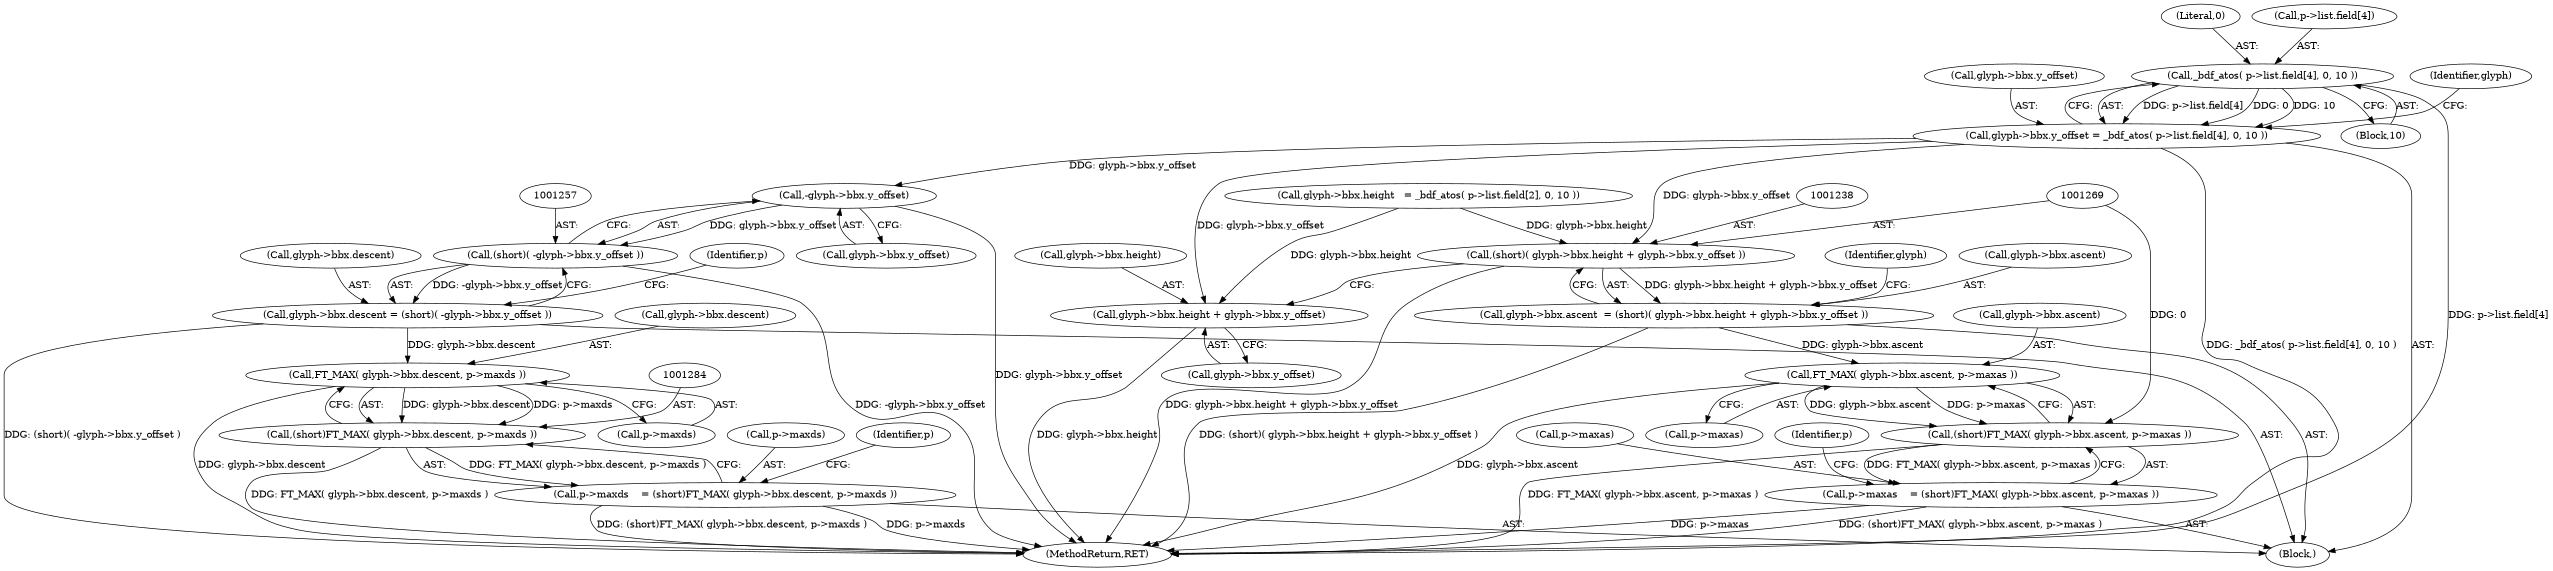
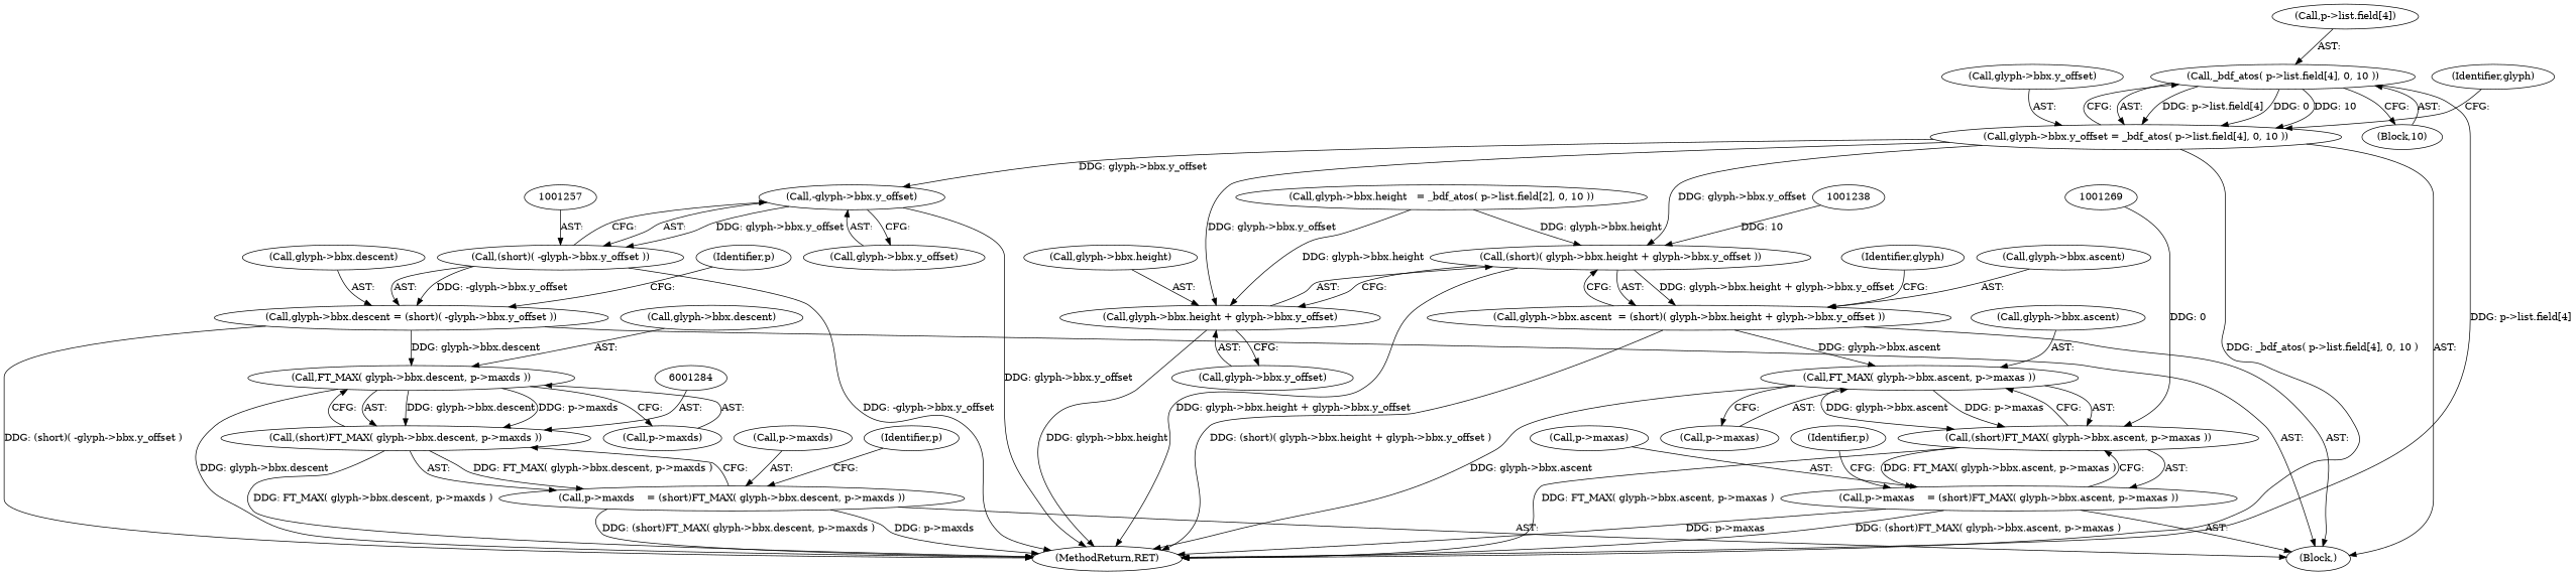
  digraph {
    fontname="DejaVu Serif"
    node [fontname="DejaVu Serif"]
    edge [fontname="DejaVu Serif"]
    n1 [label="(Call,_bdf_atos( p->list.field[4], 0, 10 ))"]
    n2 [label="(Call,glyph->bbx.y_offset = _bdf_atos( p->list.field[4], 0, 10 ))"]
    n3 [label="(Block,10)"]
    n4 [label="(MethodReturn,RET)"]
    n5 [label="(Call,(short)( glyph->bbx.height + glyph->bbx.y_offset ))"]
    n6 [label="(Call,glyph->bbx.height + glyph->bbx.y_offset)"]
    n7 [label="(Call,-glyph->bbx.y_offset)"]
    n8 [label="(Block,)"]
    n9 [label="(Call,glyph->bbx.ascent  = (short)( glyph->bbx.height + glyph->bbx.y_offset ))"]
    n10 [label="(Call,glyph->bbx.y_offset)"]
    n11 [label="(Call,(short)( -glyph->bbx.y_offset ))"]
    n12 [label="(Call,glyph->bbx.y_offset)"]
    n13 [label="(Call,FT_MAX( glyph->bbx.ascent, p->maxas ))"]
    n14 [label="(Call,(short)FT_MAX( glyph->bbx.ascent, p->maxas ))"]
    n15 [label="(Call,p->maxas)"]
    n16 [label="(Call,p->maxas    = (short)FT_MAX( glyph->bbx.ascent, p->maxas ))"]
    n17 [label="(Call,glyph->bbx.descent = (short)( -glyph->bbx.y_offset ))"]
    n18 [label="(Call,FT_MAX( glyph->bbx.descent, p->maxds ))"]
    n19 [label="(Call,(short)FT_MAX( glyph->bbx.descent, p->maxds ))"]
    n20 [label="(Call,p->maxds)"]
    n21 [label="(Call,p->maxds    = (short)FT_MAX( glyph->bbx.descent, p->maxds ))"]
    n22 [label="(Identifier,p)"]
    n23 [label="(Call,glyph->bbx.height)"]
    n24 [label="(Call,p->maxas)"]
    n25 [label="(Identifier,p)"]
    n26 [label="(Call,glyph->bbx.y_offset)"]
    n27 [label="(Identifier,glyph)"]
    n28 [label="(Call,glyph->bbx.descent)"]
-   n29 [label="(Literal,0)"]
    n30 [label="(Call,p->maxds)"]
    n31 [label="(Identifier,p)"]
    n32 [label="(Call,glyph->bbx.ascent)"]
    n33 [label="(Call,glyph->bbx.descent)"]
    n34 [label="(Call,p->list.field[4])"]
    n35 [label="(Call,glyph->bbx.ascent)"]
    n36 [label="(Call,glyph->bbx.height   = _bdf_atos( p->list.field[2], 0, 10 ))"]
    n37 [label="(Identifier,glyph)"]
    1001238
    1001269
    1001257
-   1001284
+   1001284 [label=6001284]
    n1 -> n2 [label="AST: "]
    n1 -> n2 [label="DDG: p->list.field[4]"]
    n1 -> n2 [label="DDG: 0"]
    n1 -> n2 [label="DDG: 10"]
    n1 -> n3 [label="CFG: "]
    n1 -> n4 [label="DDG: p->list.field[4]"]
    n2 -> n1 [label="CFG: "]
    n2 -> n4 [label="DDG: _bdf_atos( p->list.field[4], 0, 10 )"]
    n2 -> n5 [label="DDG: glyph->bbx.y_offset"]
    n2 -> n6 [label="DDG: glyph->bbx.y_offset"]
    n2 -> n7 [label="DDG: glyph->bbx.y_offset"]
    n2 -> n8 [label="AST: "]
    n3 -> n1 [label="AST: "]
    n5 -> n4 [label="DDG: glyph->bbx.height + glyph->bbx.y_offset"]
    n5 -> n6 [label="CFG: "]
    n5 -> n9 [label="AST: "]
    n5 -> n9 [label="DDG: glyph->bbx.height + glyph->bbx.y_offset"]
    n6 -> n4 [label="DDG: glyph->bbx.height"]
-   1001269 -> n5 [label="AST: "]
+   n6 -> n5 [label="AST: "]
    n6 -> n10 [label="CFG: "]
    n7 -> n4 [label="DDG: glyph->bbx.y_offset"]
    n7 -> n11 [label="AST: "]
    n7 -> n11 [label="DDG: glyph->bbx.y_offset"]
    n7 -> n12 [label="CFG: "]
    n9 -> n4 [label="DDG: (short)( glyph->bbx.height + glyph->bbx.y_offset )"]
    n9 -> n5 [label="CFG: "]
    n9 -> n8 [label="AST: "]
    n9 -> n13 [label="DDG: glyph->bbx.ascent"]
    n10 -> n6 [label="AST: "]
    n11 -> n4 [label="DDG: -glyph->bbx.y_offset"]
    n11 -> n7 [label="CFG: "]
    n11 -> n17 [label="AST: "]
    n11 -> n17 [label="DDG: -glyph->bbx.y_offset"]
    n12 -> n7 [label="AST: "]
    n13 -> n4 [label="DDG: glyph->bbx.ascent"]
    n13 -> n14 [label="AST: "]
    n13 -> n14 [label="DDG: glyph->bbx.ascent"]
    n13 -> n14 [label="DDG: p->maxas"]
    n13 -> n15 [label="CFG: "]
    n14 -> n4 [label="DDG: FT_MAX( glyph->bbx.ascent, p->maxas )"]
    n14 -> n13 [label="CFG: "]
    n14 -> n16 [label="AST: "]
    n14 -> n16 [label="DDG: FT_MAX( glyph->bbx.ascent, p->maxas )"]
    n15 -> n13 [label="AST: "]
    n16 -> n4 [label="DDG: p->maxas"]
    n16 -> n4 [label="DDG: (short)FT_MAX( glyph->bbx.ascent, p->maxas )"]
    n16 -> n8 [label="AST: "]
    n16 -> n14 [label="CFG: "]
    n17 -> n4 [label="DDG: (short)( -glyph->bbx.y_offset )"]
    n17 -> n8 [label="AST: "]
-   n17 -> n11 [label="CFG: "]
    n17 -> n18 [label="DDG: glyph->bbx.descent"]
    n18 -> n4 [label="DDG: glyph->bbx.descent"]
    n18 -> n19 [label="AST: "]
    n18 -> n19 [label="DDG: glyph->bbx.descent"]
    n18 -> n19 [label="DDG: p->maxds"]
    n18 -> n20 [label="CFG: "]
    n19 -> n4 [label="DDG: FT_MAX( glyph->bbx.descent, p->maxds )"]
    n19 -> n18 [label="CFG: "]
    n19 -> n21 [label="AST: "]
    n19 -> n21 [label="DDG: FT_MAX( glyph->bbx.descent, p->maxds )"]
    n20 -> n18 [label="AST: "]
    n21 -> n4 [label="DDG: p->maxds"]
    n21 -> n4 [label="DDG: (short)FT_MAX( glyph->bbx.descent, p->maxds )"]
    n21 -> n8 [label="AST: "]
    n21 -> n19 [label="CFG: "]
    n22 -> n21 [label="CFG: "]
    n23 -> n6 [label="AST: "]
    n24 -> n16 [label="AST: "]
    n25 -> n17 [label="CFG: "]
    n26 -> n2 [label="AST: "]
    n27 -> n2 [label="CFG: "]
    n28 -> n17 [label="AST: "]
-   n29 -> n1 [label="AST: "]
    n30 -> n21 [label="AST: "]
    n31 -> n16 [label="CFG: "]
    n32 -> n13 [label="AST: "]
    n33 -> n18 [label="AST: "]
    n34 -> n1 [label="AST: "]
    n35 -> n9 [label="AST: "]
    n36 -> n5 [label="DDG: glyph->bbx.height"]
    n36 -> n6 [label="DDG: glyph->bbx.height"]
    n37 -> n9 [label="CFG: "]
-   1001238 -> n5 [label="AST: "]
+   1001238 -> n5 [label="DDG: 10"]
    1001269 -> n14 [label="DDG: 0"]
    1001257 -> n11 [label="AST: "]
    1001284 -> n19 [label="AST: "]
  }
